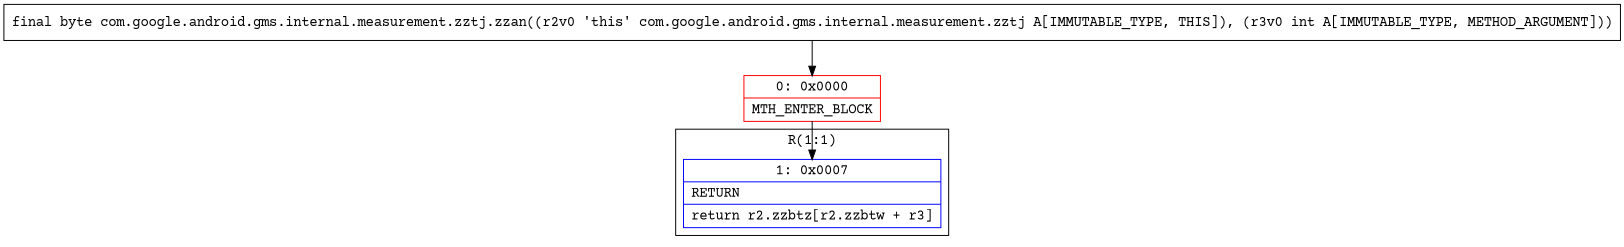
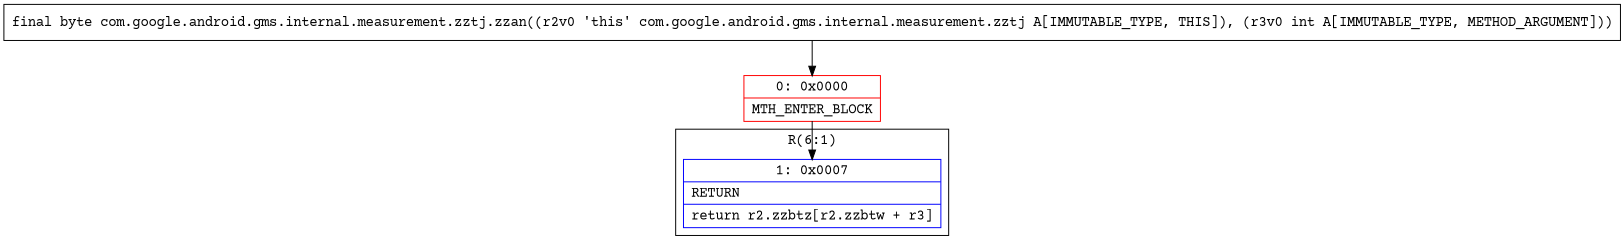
  digraph {
    fontname="Courier Prime"
    node [shape=record fontname="Courier Prime"]
    edge [fontname="Courier Prime"]
    n1 [color=blue label="{1\:\ 0x0007|RETURN\l|return r2.zzbtz[r2.zzbtw + r3]\l}"]
    n2 [color=red label="{0\:\ 0x0000|MTH_ENTER_BLOCK\l}"]
    n3 [label="{final byte com.google.android.gms.internal.measurement.zztj.zzan((r2v0 'this' com.google.android.gms.internal.measurement.zztj A[IMMUTABLE_TYPE, THIS]), (r3v0 int A[IMMUTABLE_TYPE, METHOD_ARGUMENT])) }"]
    subgraph cluster_1 {
-     label="R(1:1)"
+     label="R(6:1)"
      n1
    }
    n2 -> n1
    n3 -> n2
  }
